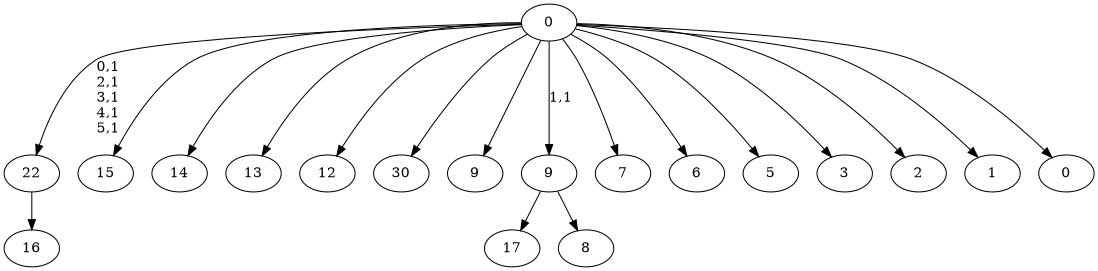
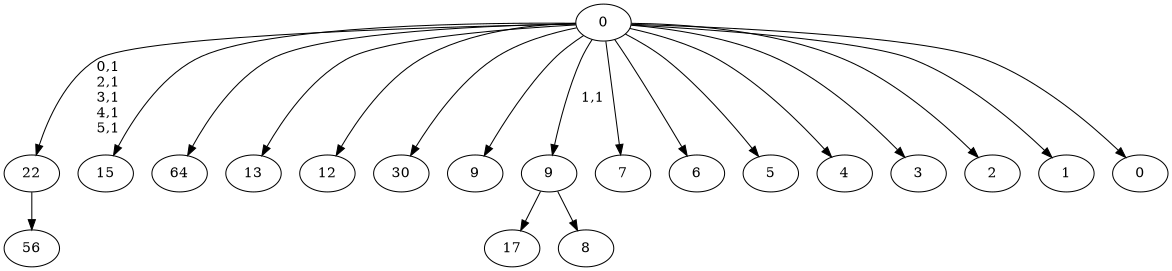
  digraph {
    n1 [label=17]
-   n2 [label=16]
+   n2 [label=56]
    22
    n4 [label=15]
-   n5 [label=14]
+   n5 [label=64]
    n6 [label=13]
    n7 [label=12]
    n8 [label=30]
    n9 [label=9]
    n10 [label=8]
    9
    n12 [label=7]
    n13 [label=6]
    n14 [label=5]
+   n15 [label=4]
    n16 [label=3]
    n17 [label=2]
    n18 [label=1]
    n19 [label=0]
    0
    22 -> n2
    9 -> n1
    9 -> n10
    0 -> 22 [label="0,1\n2,1\n3,1\n4,1\n5,1"]
    0 -> n4
    0 -> n5
    0 -> n6
    0 -> n7
    0 -> n8
    0 -> n9
    0 -> 9 [label="1,1"]
    0 -> n12
    0 -> n13
    0 -> n14
+   0 -> n15
    0 -> n16
    0 -> n17
    0 -> n18
    0 -> n19
  }
